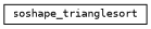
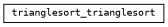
  digraph {
    rankdir=LR
    fontname="DejaVu Sans Mono"
-   n1 [color=black fillcolor=white fontname="DejaVu Sans Mono" fontsize=10 height=0.2 label=soshape_trianglesort shape=record style=filled width=0.4]
+   n1 [color=black fillcolor=white fontname="DejaVu Sans Mono" fontsize=10 height=0.2 label=trianglesort_trianglesort shape=record style=filled width=0.4]
  }
